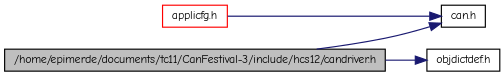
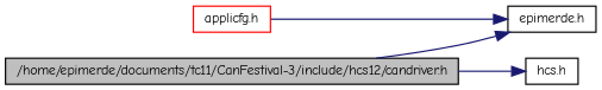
  digraph {
    fontname="Comic Neue"
    rankdir=LR
    node [color=black fillcolor=white fontname="Comic Neue" fontsize=10 shape=record style=filled]
    edge [color=midnightblue fontname="Comic Neue" fontsize=10 labelfontname="FreeSans.ttf" labelfontsize=10 style=solid]
    n1 [fillcolor=grey75 fontcolor=black height=0.2 label="/home/epimerde/documents/tc11/CanFestival-3/include/hcs12/candriver.h" width=0.4]
-   n2 [height=0.2 label="can.h" width=0.4]
-   n3 [height=0.2 label="objdictdef.h" width=0.4]
+   n2 [height=0.2 label="epimerde.h" width=0.4]
+   n3 [height=0.2 label="hcs.h" width=0.4]
    n4 [color=red height=0.2 label="applicfg.h" width=0.4]
    n1 -> n2
    n1 -> n3
    n4 -> n2
  }
